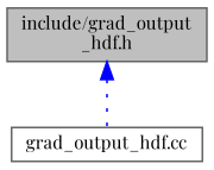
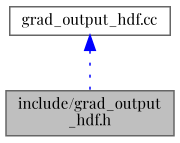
  digraph {
    fontname="Playfair Display"
    node [color=gray40 fontname="Playfair Display" fontsize=10 shape=record style=filled]
    n1 [fillcolor=grey75 fontcolor=black height=0.2 label="include/grad_output\l_hdf.h" width=0.4]
    n2 [fillcolor=white height=0.2 label="grad_output_hdf.cc" width=0.4]
-   n1 -> n2 [color=blue dir=back fontname="Playfair Display" fontsize=10 labelfontname=Helvetica labelfontsize=10 style=dotted]
+   n2 -> n1 [color=blue dir=back fontname="Playfair Display" fontsize=10 labelfontname=Helvetica labelfontsize=10 style=dotted]
  }
